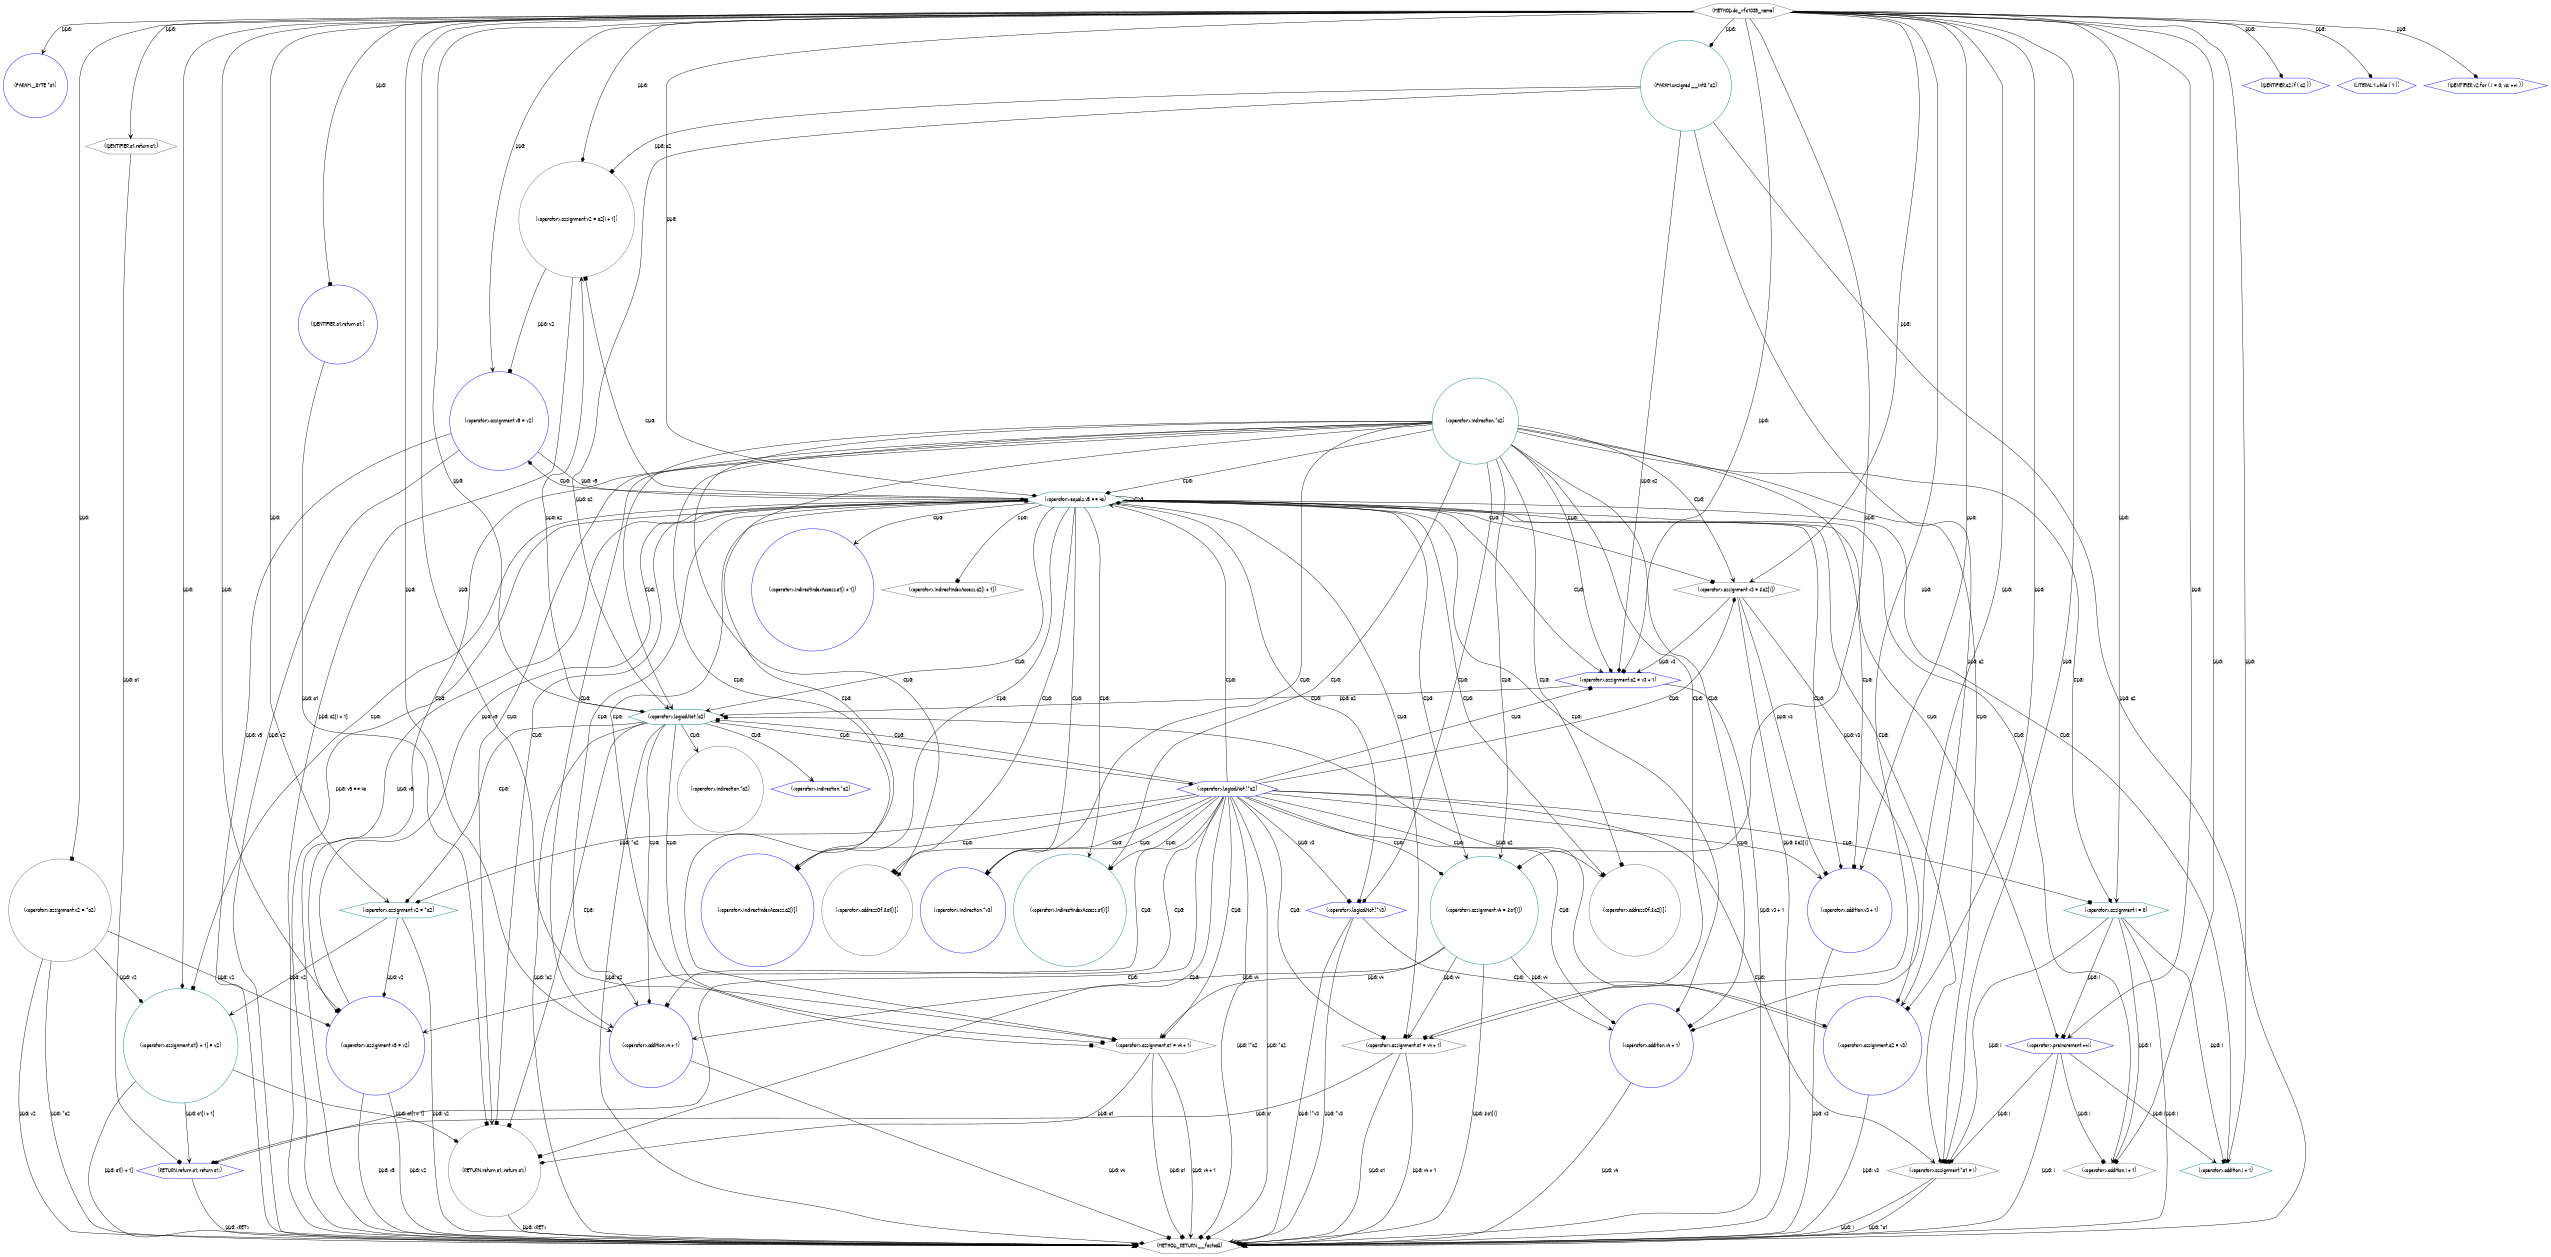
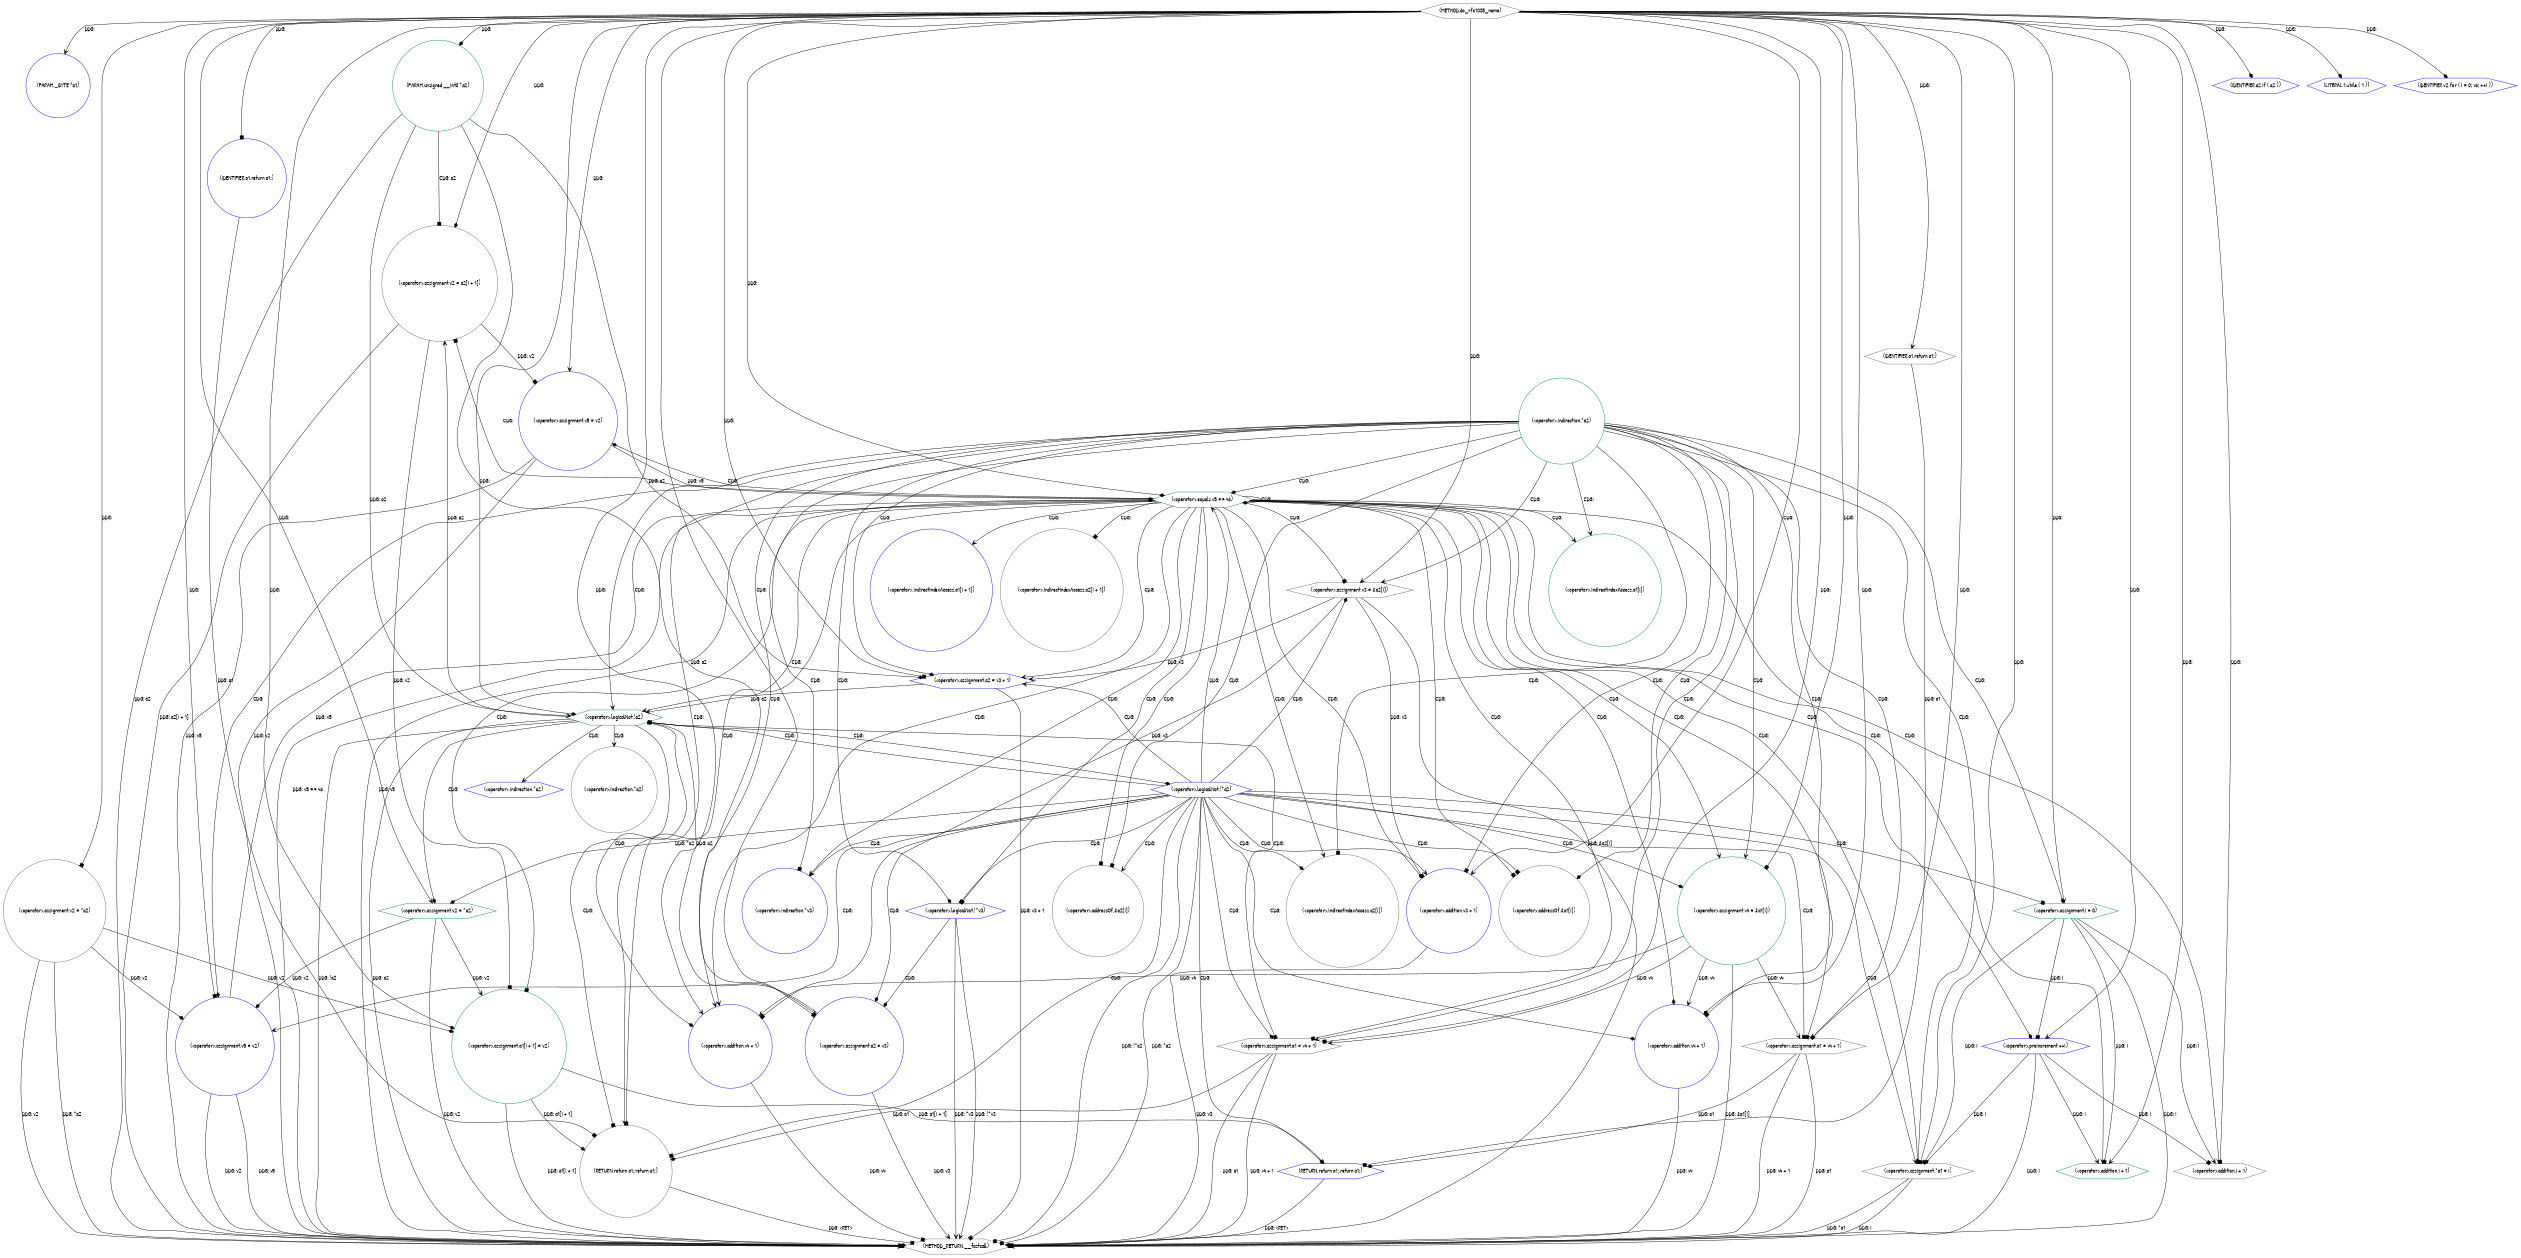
  digraph {
    fontname="Patrick Hand"
    node [color=blue fontname="Patrick Hand" shape=circle]
    edge [arrowhead=vee fontname="Patrick Hand"]
    n1 [color=gray40 label="(METHOD,do_rfc1035_name)" shape=hexagon]
    n2 [label="(PARAM,_BYTE *a1)"]
    n3 [color=teal label="(PARAM,unsigned __int8 *a2)"]
    n4 [label="(IDENTIFIER,a2,if ( a2 ))" shape=hexagon]
    n5 [color=gray40 label="(<operator>.assignment,v2 = *a2)"]
    n6 [label="(LITERAL,1,while ( 1 ))" shape=hexagon]
    n7 [label="(<operator>.assignment,v5 = v2)"]
    n8 [color=teal label="(<operator>.assignment,i = 0)" shape=hexagon]
    n9 [label="(IDENTIFIER,v2,for ( i = 0; v6; ++i ))" shape=hexagon]
    n10 [label="(<operator>.preIncrement,++i)" shape=hexagon]
    n11 [color=teal label="(<operator>.equals,v5 == 46)" shape=hexagon]
    n12 [color=teal label="(<operator>.assignment,a1[i + 1] = v2)"]
    n13 [color=teal label="(<operator>.addition,i + 1)" shape=hexagon]
    n14 [color=gray40 label="(<operator>.assignment,v2 = a2[i + 1])"]
    n15 [color=gray40 label="(<operator>.addition,i + 1)" shape=hexagon]
    n16 [label="(<operator>.assignment,v5 = v2)"]
    n17 [color=gray40 label="(<operator>.assignment,v3 = &a2[i])" shape=hexagon]
    n18 [color=gray40 label="(<operator>.assignment,*a1 = i)" shape=hexagon]
    n19 [color=teal label="(<operator>.assignment,v4 = &a1[i])"]
    n20 [label="(<operator>.assignment,a2 = v3 + 1)" shape=hexagon]
    n21 [label="(<operator>.addition,v3 + 1)"]
    n22 [label="(<operator>.assignment,a2 = v3)"]
    n23 [color=gray40 label="(<operator>.assignment,a1 = v4 + 1)" shape=hexagon]
    n24 [label="(<operator>.addition,v4 + 1)"]
    n25 [color=teal label="(<operator>.logicalNot,!a2)" shape=hexagon]
    n26 [color=teal label="(<operator>.assignment,v2 = *a2)" shape=hexagon]
    n27 [color=gray40 label="(IDENTIFIER,a1,return a1;)" shape=hexagon]
    n28 [color=gray40 label="(<operator>.assignment,a1 = v4 + 1)" shape=hexagon]
    n29 [label="(<operator>.addition,v4 + 1)"]
    n30 [label="(IDENTIFIER,a1,return a1;)"]
    n31 [color=gray40 label="(METHOD_RETURN,__fastcall)" shape=hexagon]
    n32 [label="(<operator>.logicalNot,!*v3)" shape=hexagon]
    n33 [color=gray40 label="(RETURN,return a1;,return a1;)"]
    n34 [label="(<operator>.indirectIndexAccess,a1[i + 1])"]
-   n35 [color=gray40 label="(<operator>.indirectIndexAccess,a2[i + 1])" shape=hexagon]
+   n35 [color=gray40 label="(<operator>.indirectIndexAccess,a2[i + 1])"]
    n36 [color=gray40 label="(<operator>.addressOf,&a2[i])"]
-   n37 [label="(<operator>.indirectIndexAccess,a2[i])"]
+   n37 [color=gray40 label="(<operator>.indirectIndexAccess,a2[i])"]
    n38 [color=gray40 label="(<operator>.addressOf,&a1[i])"]
    n39 [color=teal label="(<operator>.indirectIndexAccess,a1[i])"]
    n40 [label="(<operator>.indirection,*v3)"]
    n41 [label="(RETURN,return a1;,return a1;)" shape=hexagon]
    n42 [label="(<operator>.logicalNot,!*a2)" shape=hexagon]
    n43 [label="(<operator>.indirection,*a2)" shape=hexagon]
    n44 [color=gray40 label="(<operator>.indirection,*a2)"]
    n45 [color=teal label="(<operator>.indirection,*a2)"]
    n1 -> n2 [label="DDG: "]
    n1 -> n3 [arrowhead=diamond label="DDG: "]
    n1 -> n4 [arrowhead=diamond label="DDG: "]
    n1 -> n5 [arrowhead=box label="DDG: "]
    n1 -> n6 [arrowhead=diamond label="DDG: "]
    n1 -> n7 [arrowhead=box label="DDG: "]
    n1 -> n8 [label="DDG: "]
    n1 -> n9 [arrowhead=diamond label="DDG: "]
    n1 -> n10 [label="DDG: "]
    n1 -> n11 [arrowhead=diamond label="DDG: "]
    n1 -> n12 [arrowhead=diamond label="DDG: "]
    n1 -> n13 [label="DDG: "]
    n1 -> n14 [arrowhead=diamond label="DDG: "]
    n1 -> n15 [arrowhead=box label="DDG: "]
    n1 -> n16 [label="DDG: "]
    n1 -> n17 [label="DDG: "]
    n1 -> n18 [arrowhead=box label="DDG: "]
    n1 -> n19 [arrowhead=box label="DDG: "]
    n1 -> n20 [arrowhead=box label="DDG: "]
-   n1 -> n21 [label="DDG: "]
-   n1 -> n22 [arrowhead=box label="DDG: "]
+   n1 -> n21 [label="CDG: "]
+   n1 -> n22 [arrowhead=box label="CDG: "]
    n1 -> n23 [arrowhead=box label="DDG: "]
    n1 -> n24 [arrowhead=diamond label="DDG: "]
    n1 -> n25 [arrowhead=diamond label="DDG: "]
    n1 -> n26 [label="DDG: "]
    n1 -> n27 [label="DDG: "]
    n1 -> n28 [arrowhead=box label="DDG: "]
    n1 -> n29 [label="DDG: "]
    n1 -> n30 [arrowhead=box label="DDG: "]
-   n3 -> n14 [arrowhead=box label="DDG: a2"]
+   n3 -> n14 [arrowhead=box label="CDG: a2"]
    n3 -> n20 [arrowhead=diamond label="DDG: a2"]
    n3 -> n22 [label="DDG: a2"]
    n3 -> n25 [label="DDG: a2"]
    n3 -> n31 [arrowhead=box label="DDG: a2"]
    n5 -> n7 [arrowhead=diamond label="DDG: v2"]
    n5 -> n12 [arrowhead=diamond label="DDG: v2"]
    n5 -> n31 [arrowhead=diamond label="DDG: v2"]
    n5 -> n31 [label="DDG: *a2"]
    n7 -> n11 [arrowhead=box label="DDG: v5"]
    n7 -> n31 [arrowhead=box label="DDG: v5"]
    n7 -> n31 [label="DDG: v2"]
    n8 -> n10 [arrowhead=box label="DDG: i"]
    n8 -> n13 [arrowhead=box label="DDG: i"]
    n8 -> n15 [label="DDG: i"]
    n8 -> n18 [arrowhead=box label="DDG: i"]
    n8 -> n31 [label="DDG: i"]
    n10 -> n13 [label="DDG: i"]
    n10 -> n15 [arrowhead=box label="DDG: i"]
    n10 -> n18 [arrowhead=diamond label="DDG: i"]
    n10 -> n31 [arrowhead=box label="DDG: i"]
    n11 -> n10 [arrowhead=diamond label="CDG: "]
    n11 -> n11 [arrowhead=diamond label="CDG: "]
    n11 -> n12 [arrowhead=box label="CDG: "]
    n11 -> n13 [label="CDG: "]
    n11 -> n14 [arrowhead=box label="CDG: "]
    n11 -> n15 [label="CDG: "]
    n11 -> n16 [arrowhead=diamond label="CDG: "]
    n11 -> n17 [arrowhead=box label="CDG: "]
    n11 -> n18 [arrowhead=diamond label="CDG: "]
    n11 -> n19 [label="CDG: "]
    n11 -> n20 [label="CDG: "]
    n11 -> n21 [arrowhead=diamond label="CDG: "]
    n11 -> n23 [arrowhead=box label="CDG: "]
    n11 -> n24 [arrowhead=diamond label="CDG: "]
    n11 -> n25 [label="CDG: "]
    n11 -> n28 [arrowhead=box label="CDG: "]
    n11 -> n29 [label="CDG: "]
    n11 -> n31 [label="DDG: v5"]
    n11 -> n31 [label="DDG: v5 == 46"]
    n11 -> n32 [arrowhead=box label="CDG: "]
    n11 -> n33 [arrowhead=box label="CDG: "]
    n11 -> n34 [label="CDG: "]
    n11 -> n35 [arrowhead=box label="CDG: "]
    n11 -> n36 [arrowhead=box label="CDG: "]
    n11 -> n37 [label="CDG: "]
    n11 -> n38 [arrowhead=box label="CDG: "]
    n11 -> n39 [label="CDG: "]
    n11 -> n40 [label="CDG: "]
    n12 -> n31 [arrowhead=box label="DDG: a1[i + 1]"]
    n12 -> n33 [arrowhead=diamond label="DDG: a1[i + 1]"]
    n12 -> n41 [label="DDG: a1[i + 1]"]
+   n14 -> n12 [arrowhead=box label="DDG: v2"]
    n14 -> n16 [arrowhead=box label="DDG: v2"]
    n14 -> n31 [arrowhead=diamond label="DDG: a2[i + 1]"]
    n16 -> n11 [arrowhead=diamond label="DDG: v5"]
    n16 -> n31 [label="DDG: v2"]
    n16 -> n31 [arrowhead=diamond label="DDG: v5"]
    n17 -> n20 [label="DDG: v3"]
    n17 -> n21 [arrowhead=box label="DDG: v3"]
    n17 -> n22 [arrowhead=diamond label="DDG: v3"]
    n17 -> n31 [label="DDG: &a2[i]"]
    n18 -> n31 [label="DDG: i"]
    n18 -> n31 [label="DDG: *a1"]
    n19 -> n23 [label="DDG: v4"]
    n19 -> n24 [label="DDG: v4"]
    n19 -> n28 [label="DDG: v4"]
    n19 -> n29 [label="DDG: v4"]
    n19 -> n31 [label="DDG: &a1[i]"]
    n20 -> n25 [label="DDG: a2"]
    n20 -> n31 [arrowhead=box label="DDG: v3 + 1"]
    n21 -> n31 [arrowhead=box label="DDG: v3"]
    n22 -> n25 [arrowhead=box label="DDG: a2"]
    n22 -> n31 [label="DDG: v3"]
    n23 -> n31 [arrowhead=diamond label="DDG: a1"]
    n23 -> n31 [arrowhead=box label="DDG: v4 + 1"]
    n23 -> n41 [arrowhead=diamond label="DDG: a1"]
    n24 -> n31 [label="DDG: v4"]
    n25 -> n14 [label="DDG: a2"]
    n25 -> n26 [arrowhead=diamond label="CDG: "]
    n25 -> n28 [arrowhead=box label="CDG: "]
    n25 -> n29 [arrowhead=diamond label="CDG: "]
    n25 -> n31 [label="DDG: !a2"]
    n25 -> n31 [arrowhead=diamond label="DDG: a2"]
    n25 -> n33 [arrowhead=box label="CDG: "]
    n25 -> n42 [arrowhead=diamond label="CDG: "]
    n25 -> n43 [label="CDG: "]
    n25 -> n44 [label="CDG: "]
    n26 -> n7 [arrowhead=diamond label="DDG: v2"]
    n26 -> n12 [label="DDG: v2"]
    n26 -> n31 [arrowhead=box label="DDG: v2"]
    n27 -> n41 [arrowhead=box label="DDG: a1"]
    n28 -> n31 [label="DDG: v4 + 1"]
    n28 -> n31 [arrowhead=box label="DDG: a1"]
    n28 -> n33 [arrowhead=diamond label="DDG: a1"]
    n29 -> n31 [arrowhead=box label="DDG: v4"]
    n30 -> n33 [arrowhead=box label="DDG: a1"]
    n32 -> n22 [arrowhead=diamond label="CDG: "]
    n32 -> n31 [label="DDG: !*v3"]
    n32 -> n31 [label="DDG: *v3"]
    n33 -> n31 [arrowhead=box label="DDG: <RET>"]
    n41 -> n31 [arrowhead=diamond label="DDG: <RET>"]
    n42 -> n7 [label="CDG: "]
    n42 -> n8 [arrowhead=box label="CDG: "]
-   n42 -> n11 [label="CDG: "]
+   n42 -> n11 [label="DDG: "]
    n42 -> n17 [arrowhead=diamond label="CDG: "]
    n42 -> n18 [label="CDG: "]
    n42 -> n19 [arrowhead=diamond label="CDG: "]
-   n42 -> n20 [arrowhead=box label="CDG: "]
+   n42 -> n20 [label="CDG: "]
    n42 -> n21 [label="CDG: "]
    n42 -> n23 [arrowhead=box label="CDG: "]
    n42 -> n24 [arrowhead=diamond label="CDG: "]
    n42 -> n25 [arrowhead=box label="CDG: "]
    n42 -> n26 [arrowhead=diamond label="DDG: *a2"]
    n42 -> n28 [arrowhead=diamond label="CDG: "]
    n42 -> n29 [arrowhead=box label="CDG: "]
    n42 -> n31 [arrowhead=box label="DDG: !*a2"]
    n42 -> n31 [arrowhead=box label="DDG: *a2"]
-   n42 -> n32 [arrowhead=box label="DDG: v3"]
+   n42 -> n32 [arrowhead=box label="CDG: "]
    n42 -> n33 [arrowhead=box label="CDG: "]
    n42 -> n36 [label="CDG: "]
    n42 -> n37 [arrowhead=diamond label="CDG: "]
    n42 -> n38 [arrowhead=box label="CDG: "]
-   n42 -> n39 [arrowhead=diamond label="CDG: "]
    n42 -> n40 [label="CDG: "]
    n42 -> n41 [arrowhead=diamond label="CDG: "]
    n45 -> n7 [arrowhead=diamond label="CDG: "]
    n45 -> n8 [arrowhead=diamond label="CDG: "]
    n45 -> n11 [arrowhead=diamond label="CDG: "]
    n45 -> n17 [label="CDG: "]
    n45 -> n18 [arrowhead=box label="CDG: "]
    n45 -> n19 [label="CDG: "]
    n45 -> n20 [arrowhead=diamond label="CDG: "]
    n45 -> n21 [arrowhead=box label="CDG: "]
    n45 -> n23 [label="CDG: "]
    n45 -> n24 [arrowhead=box label="CDG: "]
    n45 -> n25 [label="CDG: "]
    n45 -> n28 [label="CDG: "]
    n45 -> n29 [label="CDG: "]
    n45 -> n32 [arrowhead=diamond label="CDG: "]
    n45 -> n33 [label="CDG: "]
    n45 -> n36 [arrowhead=box label="CDG: "]
    n45 -> n37 [arrowhead=box label="CDG: "]
    n45 -> n38 [arrowhead=diamond label="CDG: "]
    n45 -> n39 [label="CDG: "]
    n45 -> n40 [arrowhead=box label="CDG: "]
  }
